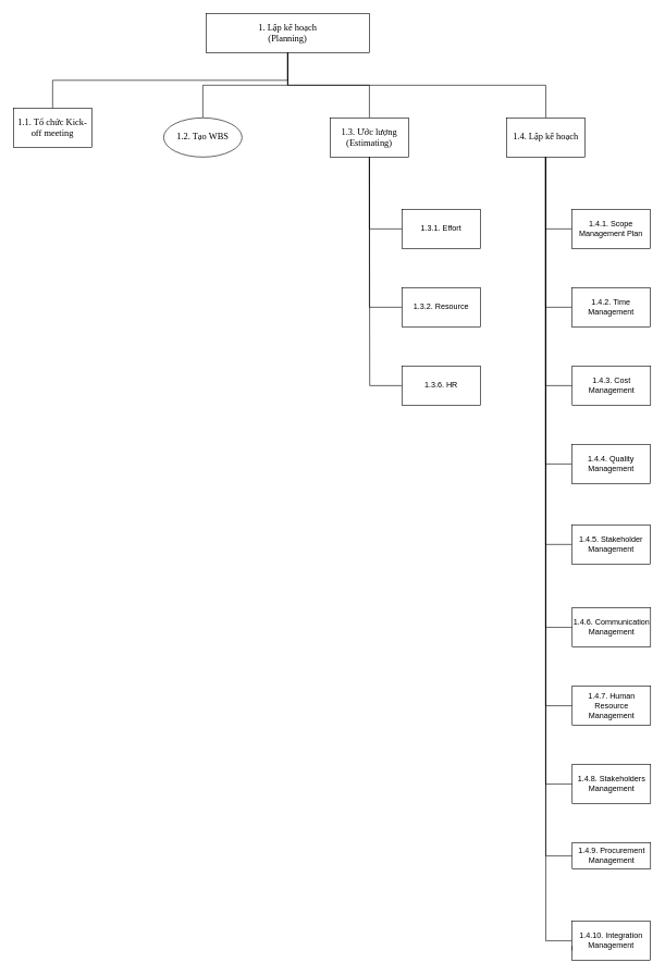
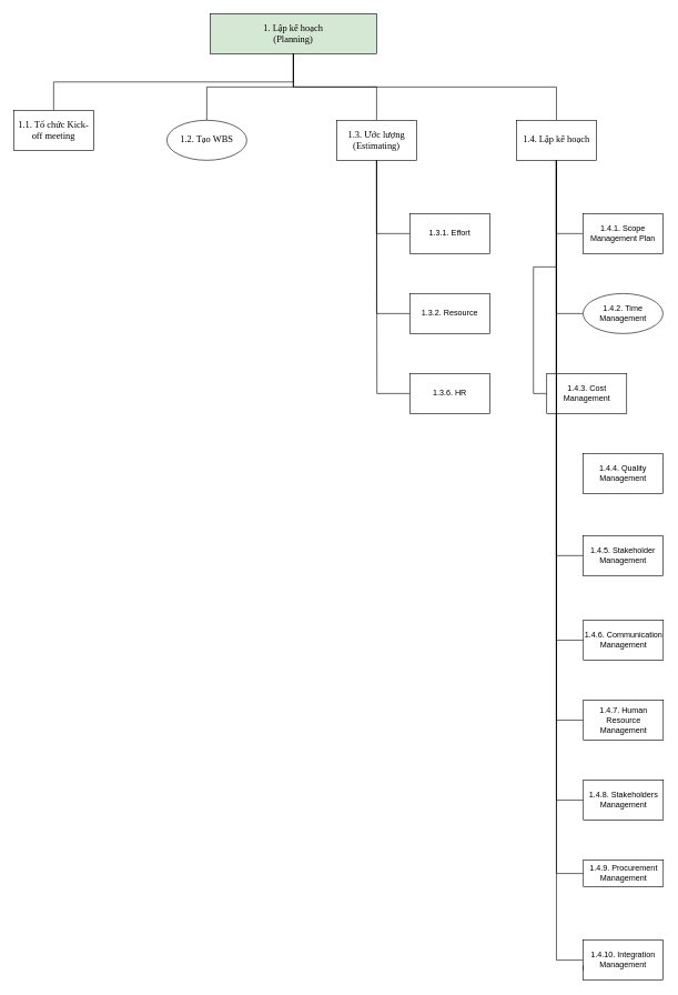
  <mxCell id="0" />
  <mxCell id="1" parent="0" />
- <mxCell id="2" value="1. Lập kế hoạch&lt;br style=&quot;font-size: 14px&quot;&gt;(Planning)" style="rounded=0;whiteSpace=wrap;html=1;fontFamily=Times New Roman;fontSize=14;fontStyle=0;fontColor=#000000;" parent="1" vertex="1"><mxGeometry x="315" y="20" width="250" height="60" as="geometry" /></mxCell>
+ <mxCell id="2" value="1. Lập kế hoạch&lt;br style=&quot;font-size: 14px&quot;&gt;(Planning)" style="rounded=0;whiteSpace=wrap;html=1;fontFamily=Times New Roman;fontSize=14;fontStyle=0;fontColor=#000000;fillColor=#d5e8d4;" parent="1" vertex="1"><mxGeometry x="315" y="20" width="250" height="60" as="geometry" /></mxCell>
  <mxCell id="3" style="edgeStyle=orthogonalEdgeStyle;rounded=0;orthogonalLoop=1;jettySize=auto;html=1;exitX=0.5;exitY=0;exitDx=0;exitDy=0;entryX=0.5;entryY=1;entryDx=0;entryDy=0;endArrow=none;endFill=0;" parent="1" source="4" target="2" edge="1"><mxGeometry relative="1" as="geometry" /></mxCell>
  <mxCell id="4" value="1.1. Tổ chức Kick-off meeting" style="rounded=0;whiteSpace=wrap;html=1;fontFamily=Times New Roman;fontSize=14;fontStyle=0;fontColor=#000000;" parent="1" vertex="1"><mxGeometry x="20" y="165" width="120" height="60" as="geometry" /></mxCell>
  <mxCell id="5" style="edgeStyle=orthogonalEdgeStyle;rounded=0;orthogonalLoop=1;jettySize=auto;html=1;exitX=0.5;exitY=0;exitDx=0;exitDy=0;endArrow=none;endFill=0;entryX=0.5;entryY=1;entryDx=0;entryDy=0;" parent="1" source="6" target="2" edge="1"><mxGeometry relative="1" as="geometry"><mxPoint x="455" y="90" as="targetPoint" /></mxGeometry></mxCell>
  <mxCell id="6" value="1.3. Ước lượng&lt;br&gt;(Estimating)" style="rounded=0;whiteSpace=wrap;html=1;fontFamily=Times New Roman;fontSize=14;fontStyle=0;fontColor=#000000;" parent="1" vertex="1"><mxGeometry x="505" y="180" width="120" height="60" as="geometry" /></mxCell>
  <mxCell id="7" style="edgeStyle=orthogonalEdgeStyle;rounded=0;orthogonalLoop=1;jettySize=auto;html=1;exitX=0.5;exitY=0;exitDx=0;exitDy=0;entryX=0.5;entryY=1;entryDx=0;entryDy=0;endArrow=none;endFill=0;" parent="1" source="8" target="2" edge="1"><mxGeometry relative="1" as="geometry" /></mxCell>
  <mxCell id="8" value="1.2. Tạo WBS" style="ellipse;whiteSpace=wrap;html=1;fontFamily=Times New Roman;fontSize=14;fontStyle=0;fontColor=#000000;" parent="1" vertex="1"><mxGeometry x="250" y="180" width="120" height="60" as="geometry" /></mxCell>
  <mxCell id="9" style="edgeStyle=orthogonalEdgeStyle;rounded=0;orthogonalLoop=1;jettySize=auto;html=1;exitX=0;exitY=0.5;exitDx=0;exitDy=0;entryX=0.5;entryY=1;entryDx=0;entryDy=0;endArrow=none;endFill=0;" parent="1" source="10" target="6" edge="1"><mxGeometry relative="1" as="geometry" /></mxCell>
  <mxCell id="10" value="1.3.1. Effort" style="rounded=0;whiteSpace=wrap;html=1;" parent="1" vertex="1"><mxGeometry x="615" y="320" width="120" height="60" as="geometry" /></mxCell>
  <mxCell id="11" style="edgeStyle=orthogonalEdgeStyle;rounded=0;orthogonalLoop=1;jettySize=auto;html=1;exitX=0;exitY=0.5;exitDx=0;exitDy=0;entryX=0.5;entryY=1;entryDx=0;entryDy=0;endArrow=none;endFill=0;" parent="1" source="12" target="6" edge="1"><mxGeometry relative="1" as="geometry" /></mxCell>
  <mxCell id="12" value="1.3.2. Resource" style="rounded=0;whiteSpace=wrap;html=1;" parent="1" vertex="1"><mxGeometry x="615" y="440" width="120" height="60" as="geometry" /></mxCell>
  <mxCell id="13" style="edgeStyle=orthogonalEdgeStyle;rounded=0;orthogonalLoop=1;jettySize=auto;html=1;exitX=0;exitY=0.5;exitDx=0;exitDy=0;endArrow=none;endFill=0;" parent="1" source="14" edge="1"><mxGeometry relative="1" as="geometry"><mxPoint x="565" y="240" as="targetPoint" /></mxGeometry></mxCell>
  <mxCell id="14" value="1.3.6. HR" style="rounded=0;whiteSpace=wrap;html=1;" parent="1" vertex="1"><mxGeometry x="615" y="560" width="120" height="60" as="geometry" /></mxCell>
  <mxCell id="15" style="edgeStyle=orthogonalEdgeStyle;rounded=0;orthogonalLoop=1;jettySize=auto;html=1;exitX=0.5;exitY=0;exitDx=0;exitDy=0;entryX=0.5;entryY=1;entryDx=0;entryDy=0;endArrow=none;endFill=0;" parent="1" source="16" target="2" edge="1"><mxGeometry relative="1" as="geometry" /></mxCell>
  <mxCell id="16" value="1.4. Lập kế hoạch" style="rounded=0;whiteSpace=wrap;html=1;fontFamily=Times New Roman;fontSize=14;fontStyle=0;fontColor=#000000;" parent="1" vertex="1"><mxGeometry x="775" y="180" width="120" height="60" as="geometry" /></mxCell>
  <mxCell id="17" style="edgeStyle=orthogonalEdgeStyle;rounded=0;orthogonalLoop=1;jettySize=auto;html=1;exitX=0;exitY=0.5;exitDx=0;exitDy=0;endArrow=none;endFill=0;entryX=0.5;entryY=1;entryDx=0;entryDy=0;" parent="1" source="18" target="16" edge="1"><mxGeometry relative="1" as="geometry"><mxPoint x="775" y="398.4" as="targetPoint" /></mxGeometry></mxCell>
  <mxCell id="18" value="1.4.5. Stakeholder Management" style="rounded=0;whiteSpace=wrap;html=1;" parent="1" vertex="1"><mxGeometry x="875" y="803.2" width="120" height="60" as="geometry" /></mxCell>
- <mxCell id="19" style="edgeStyle=orthogonalEdgeStyle;rounded=0;orthogonalLoop=1;jettySize=auto;html=1;exitX=0;exitY=0.5;exitDx=0;exitDy=0;entryX=0.5;entryY=1;entryDx=0;entryDy=0;endArrow=none;endFill=0;" parent="1" source="20" target="16" edge="1"><mxGeometry relative="1" as="geometry" /></mxCell>
  <mxCell id="20" value="1.4.4. Quality Management" style="rounded=0;whiteSpace=wrap;html=1;" parent="1" vertex="1"><mxGeometry x="874.9" y="680" width="120" height="60" as="geometry" /></mxCell>
  <mxCell id="21" style="edgeStyle=orthogonalEdgeStyle;rounded=0;orthogonalLoop=1;jettySize=auto;html=1;exitX=0;exitY=0.5;exitDx=0;exitDy=0;entryX=0.5;entryY=1;entryDx=0;entryDy=0;endArrow=none;endFill=0;" parent="1" source="22" target="16" edge="1"><mxGeometry relative="1" as="geometry" /></mxCell>
- <mxCell id="22" value="1.4.3. Cost Management" style="rounded=0;whiteSpace=wrap;html=1;" parent="1" vertex="1"><mxGeometry x="875.5" y="560" width="120" height="60" as="geometry" /></mxCell>
+ <mxCell id="22" value="1.4.3. Cost Management" style="rounded=0;whiteSpace=wrap;html=1;" parent="1" vertex="1"><mxGeometry x="820.5" y="560" width="120" height="60" as="geometry" /></mxCell>
  <mxCell id="23" style="edgeStyle=orthogonalEdgeStyle;rounded=0;orthogonalLoop=1;jettySize=auto;html=1;exitX=0;exitY=0.5;exitDx=0;exitDy=0;entryX=0.5;entryY=1;entryDx=0;entryDy=0;endArrow=none;endFill=0;" parent="1" source="24" target="16" edge="1"><mxGeometry relative="1" as="geometry" /></mxCell>
  <mxCell id="24" value="1.4.1. Scope Management Plan" style="rounded=0;whiteSpace=wrap;html=1;" parent="1" vertex="1"><mxGeometry x="875" y="320" width="120" height="60" as="geometry" /></mxCell>
  <mxCell id="25" style="edgeStyle=orthogonalEdgeStyle;rounded=0;orthogonalLoop=1;jettySize=auto;html=1;exitX=0;exitY=0.5;exitDx=0;exitDy=0;endArrow=none;endFill=0;entryX=0.5;entryY=1;entryDx=0;entryDy=0;" parent="1" source="26" target="16" edge="1"><mxGeometry relative="1" as="geometry"><mxPoint x="845" y="250" as="targetPoint" /></mxGeometry></mxCell>
- <mxCell id="26" value="1.4.2. Time Management" style="rounded=0;whiteSpace=wrap;html=1;" parent="1" vertex="1"><mxGeometry x="875" y="440" width="120" height="60" as="geometry" /></mxCell>
+ <mxCell id="26" value="1.4.2. Time Management" style="ellipse;whiteSpace=wrap;html=1;" parent="1" vertex="1"><mxGeometry x="875" y="440" width="120" height="60" as="geometry" /></mxCell>
  <mxCell id="27" style="edgeStyle=orthogonalEdgeStyle;rounded=0;orthogonalLoop=1;jettySize=auto;html=1;exitX=0;exitY=0.5;exitDx=0;exitDy=0;entryX=0.5;entryY=1;entryDx=0;entryDy=0;endArrow=none;endFill=0;" parent="1" source="28" target="16" edge="1"><mxGeometry relative="1" as="geometry" /></mxCell>
  <mxCell id="28" value="1.4.6. Communication Management" style="rounded=0;whiteSpace=wrap;html=1;" parent="1" vertex="1"><mxGeometry x="875.5" y="930.2" width="120" height="60" as="geometry" /></mxCell>
  <mxCell id="29" style="edgeStyle=orthogonalEdgeStyle;rounded=0;orthogonalLoop=1;jettySize=auto;html=1;exitX=0;exitY=0.5;exitDx=0;exitDy=0;entryX=0.5;entryY=1;entryDx=0;entryDy=0;endArrow=none;endFill=0;" parent="1" source="30" target="16" edge="1"><mxGeometry relative="1" as="geometry" /></mxCell>
  <mxCell id="30" value="1.4.8. Stakeholders Management" style="rounded=0;whiteSpace=wrap;html=1;" parent="1" vertex="1"><mxGeometry x="875.5" y="1170.2" width="120" height="60" as="geometry" /></mxCell>
  <mxCell id="31" style="edgeStyle=orthogonalEdgeStyle;rounded=0;orthogonalLoop=1;jettySize=auto;html=1;exitX=0;exitY=0.5;exitDx=0;exitDy=0;endArrow=none;endFill=0;entryX=0.5;entryY=1;entryDx=0;entryDy=0;" parent="1" source="32" target="16" edge="1"><mxGeometry relative="1" as="geometry"><mxPoint x="795" y="260" as="targetPoint" /></mxGeometry></mxCell>
  <mxCell id="32" value="1.4.7. Human Resource Management" style="rounded=0;whiteSpace=wrap;html=1;" parent="1" vertex="1"><mxGeometry x="875.5" y="1050.2" width="120" height="60" as="geometry" /></mxCell>
  <mxCell id="33" style="edgeStyle=orthogonalEdgeStyle;rounded=0;orthogonalLoop=1;jettySize=auto;html=1;exitX=0;exitY=0.5;exitDx=0;exitDy=0;endArrow=none;endFill=0;" parent="1" source="34" target="16" edge="1"><mxGeometry relative="1" as="geometry" /></mxCell>
  <mxCell id="34" value="1.4.10. Integration Management" style="rounded=0;whiteSpace=wrap;html=1;" parent="1" vertex="1"><mxGeometry x="875" y="1410.2" width="120" height="60" as="geometry" /></mxCell>
  <mxCell id="35" style="edgeStyle=orthogonalEdgeStyle;rounded=0;orthogonalLoop=1;jettySize=auto;html=1;exitX=0;exitY=0.5;exitDx=0;exitDy=0;endArrow=none;endFill=0;entryX=0.5;entryY=1;entryDx=0;entryDy=0;" parent="1" source="36" target="16" edge="1"><mxGeometry relative="1" as="geometry"><mxPoint x="805" y="287.6" as="targetPoint" /></mxGeometry></mxCell>
  <mxCell id="36" value="1.4.9. Procurement Management" style="rounded=0;whiteSpace=wrap;html=1;" parent="1" vertex="1"><mxGeometry x="875.5" y="1290.2" width="120" height="40" as="geometry" /></mxCell>
  <mxCell id="37" style="edgeStyle=orthogonalEdgeStyle;rounded=0;orthogonalLoop=1;jettySize=auto;html=1;exitX=0;exitY=0.75;exitDx=0;exitDy=0;entryX=0.003;entryY=0.63;entryDx=0;entryDy=0;entryPerimeter=0;endArrow=none;endFill=0;" parent="1" source="34" target="34" edge="1"><mxGeometry relative="1" as="geometry" /></mxCell>
